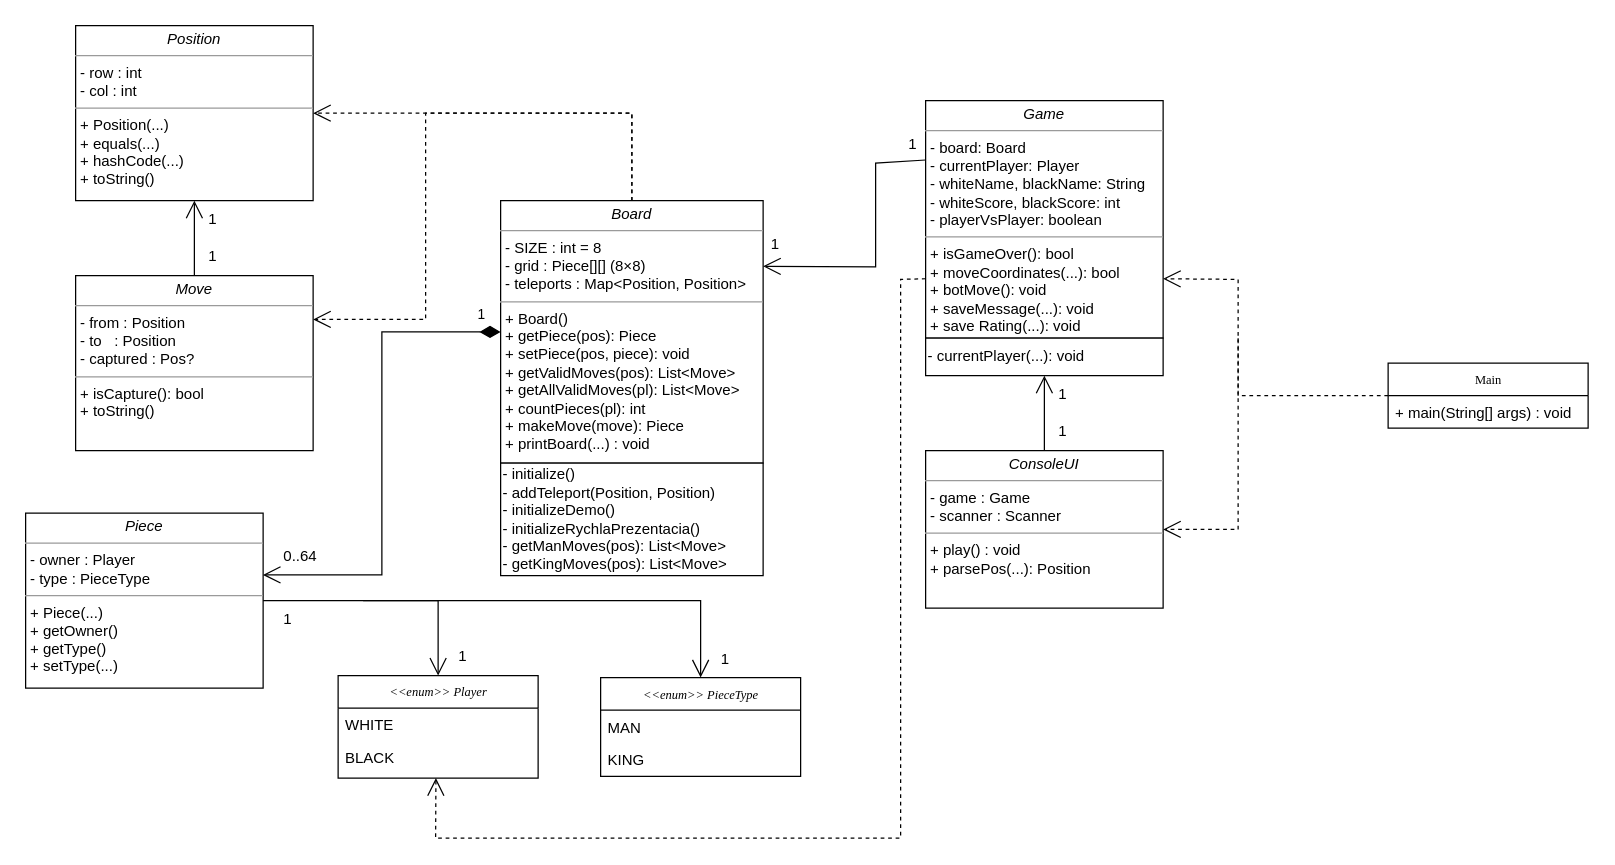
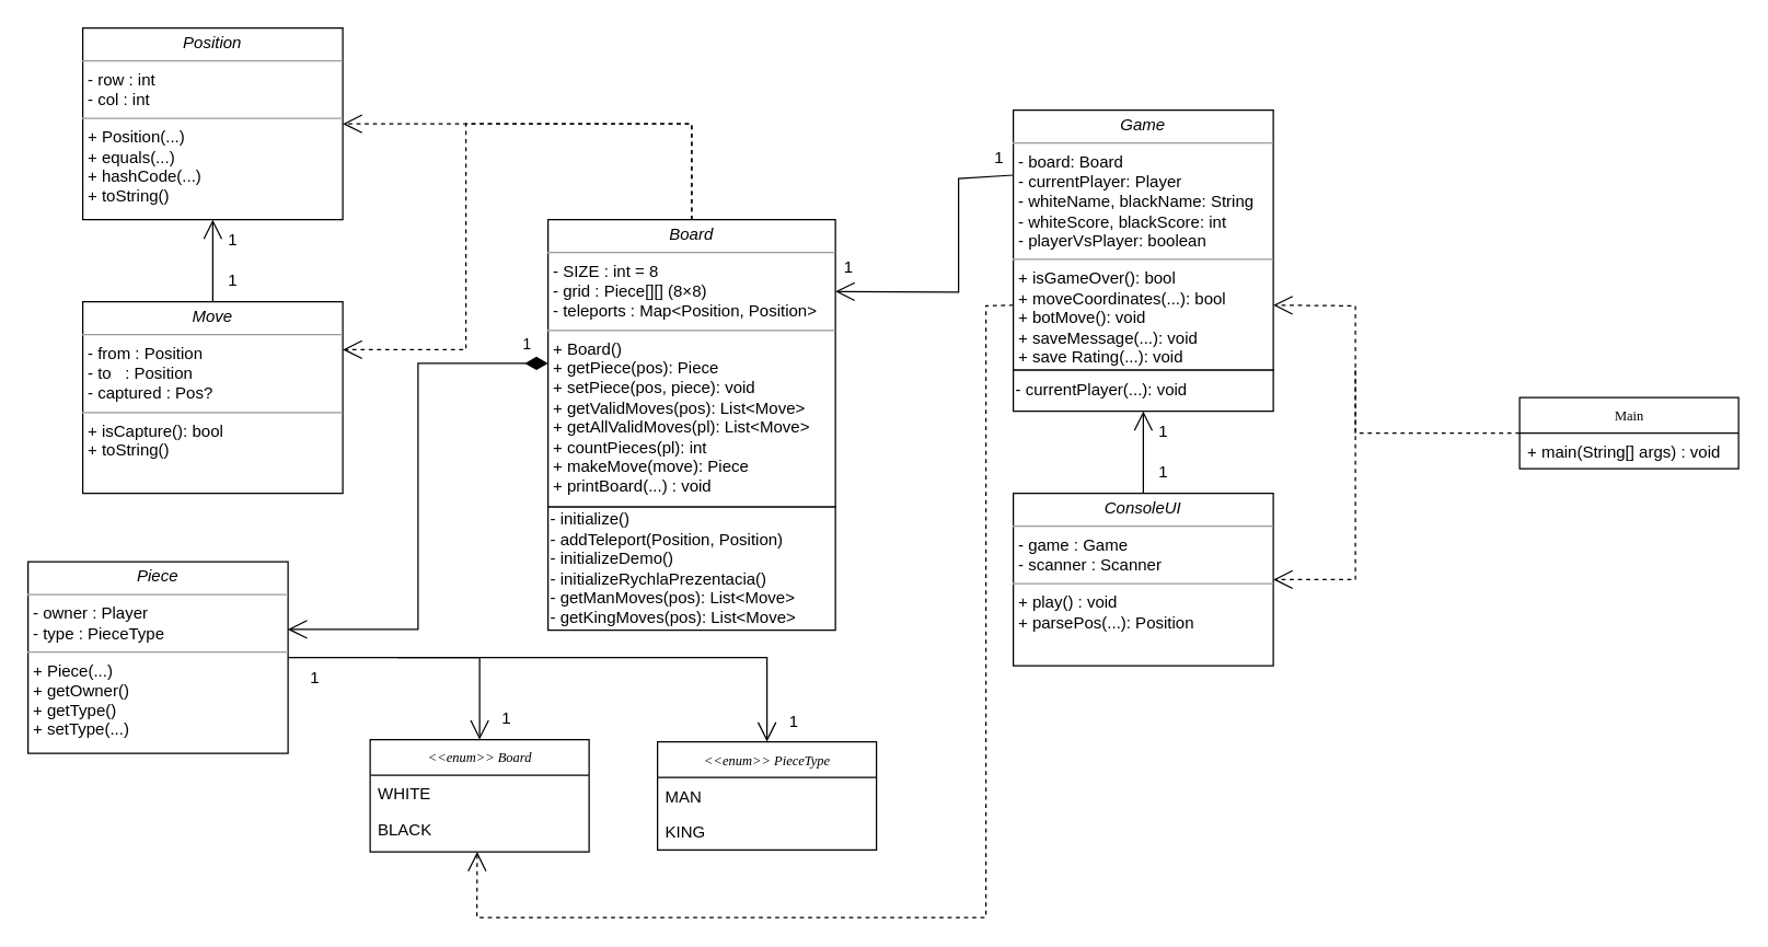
  <mxCell id="0" />
  <mxCell id="1" parent="0" />
  <mxCell id="2" value="Main" style="swimlane;html=1;fontStyle=0;childLayout=stackLayout;horizontal=1;startSize=26;fillColor=none;horizontalStack=0;resizeParent=1;resizeLast=0;collapsible=1;marginBottom=0;swimlaneFillColor=#ffffff;rounded=0;shadow=0;comic=0;labelBackgroundColor=none;strokeWidth=1;fontFamily=Verdana;fontSize=10;align=center;" parent="1" vertex="1"><mxGeometry x="1110" y="290" width="160" height="52" as="geometry" /></mxCell>
  <mxCell id="3" value="+ main(String[] args) : void" style="text;html=1;strokeColor=none;fillColor=none;align=left;verticalAlign=top;spacingLeft=4;spacingRight=4;whiteSpace=wrap;overflow=hidden;rotatable=0;points=[[0,0.5],[1,0.5]];portConstraint=eastwest;" parent="2" vertex="1"><mxGeometry y="26" width="160" height="26" as="geometry" /></mxCell>
  <mxCell id="4" value="&lt;i&gt;&amp;lt;&amp;lt;enum&amp;gt;&amp;gt; PieceType&lt;/i&gt;" style="swimlane;html=1;fontStyle=0;childLayout=stackLayout;horizontal=1;startSize=26;fillColor=none;horizontalStack=0;resizeParent=1;resizeLast=0;collapsible=1;marginBottom=0;swimlaneFillColor=#ffffff;rounded=0;shadow=0;comic=0;labelBackgroundColor=none;strokeWidth=1;fontFamily=Verdana;fontSize=10;align=center;" parent="1" vertex="1"><mxGeometry x="480" y="541.5" width="160" height="79" as="geometry" /></mxCell>
  <mxCell id="5" value="MAN" style="text;html=1;strokeColor=none;fillColor=none;align=left;verticalAlign=top;spacingLeft=4;spacingRight=4;whiteSpace=wrap;overflow=hidden;rotatable=0;points=[[0,0.5],[1,0.5]];portConstraint=eastwest;" parent="4" vertex="1"><mxGeometry y="26" width="160" height="26" as="geometry" /></mxCell>
  <mxCell id="6" value="KING" style="text;html=1;strokeColor=none;fillColor=none;align=left;verticalAlign=top;spacingLeft=4;spacingRight=4;whiteSpace=wrap;overflow=hidden;rotatable=0;points=[[0,0.5],[1,0.5]];portConstraint=eastwest;" parent="4" vertex="1"><mxGeometry y="52" width="160" height="26" as="geometry" /></mxCell>
- <mxCell id="7" value="&lt;i&gt;&amp;lt;&amp;lt;enum&amp;gt;&amp;gt; Player&lt;/i&gt;" style="swimlane;html=1;fontStyle=0;childLayout=stackLayout;horizontal=1;startSize=26;fillColor=none;horizontalStack=0;resizeParent=1;resizeLast=0;collapsible=1;marginBottom=0;swimlaneFillColor=#ffffff;rounded=0;shadow=0;comic=0;labelBackgroundColor=none;strokeWidth=1;fontFamily=Verdana;fontSize=10;align=center;" parent="1" vertex="1"><mxGeometry x="270" y="540" width="160" height="82" as="geometry" /></mxCell>
+ <mxCell id="7" value="&lt;i&gt;&amp;lt;&amp;lt;enum&amp;gt;&amp;gt; Board&lt;/i&gt;" style="swimlane;html=1;fontStyle=0;childLayout=stackLayout;horizontal=1;startSize=26;fillColor=none;horizontalStack=0;resizeParent=1;resizeLast=0;collapsible=1;marginBottom=0;swimlaneFillColor=#ffffff;rounded=0;shadow=0;comic=0;labelBackgroundColor=none;strokeWidth=1;fontFamily=Verdana;fontSize=10;align=center;" parent="1" vertex="1"><mxGeometry x="270" y="540" width="160" height="82" as="geometry" /></mxCell>
  <mxCell id="8" value="WHITE" style="text;html=1;strokeColor=none;fillColor=none;align=left;verticalAlign=top;spacingLeft=4;spacingRight=4;whiteSpace=wrap;overflow=hidden;rotatable=0;points=[[0,0.5],[1,0.5]];portConstraint=eastwest;" parent="7" vertex="1"><mxGeometry y="26" width="160" height="26" as="geometry" /></mxCell>
  <mxCell id="9" value="BLACK" style="text;html=1;strokeColor=none;fillColor=none;align=left;verticalAlign=top;spacingLeft=4;spacingRight=4;whiteSpace=wrap;overflow=hidden;rotatable=0;points=[[0,0.5],[1,0.5]];portConstraint=eastwest;" parent="7" vertex="1"><mxGeometry y="52" width="160" height="26" as="geometry" /></mxCell>
  <mxCell id="10" value="&lt;p style=&quot;margin:0px;margin-top:4px;text-align:center;&quot;&gt;&lt;i&gt;ConsoleUI&lt;/i&gt;&lt;/p&gt;&lt;hr size=&quot;1&quot;&gt;&lt;p style=&quot;margin:0px;margin-left:4px;&quot;&gt;- game : Game&amp;nbsp;&lt;br&gt;- scanner : Scanner&lt;/p&gt;&lt;hr size=&quot;1&quot;&gt;&lt;p style=&quot;margin:0px;margin-left:4px;&quot;&gt;+ play() : void&lt;br&gt;&lt;/p&gt;&lt;p style=&quot;margin:0px;margin-left:4px;&quot;&gt;+ parsePos(...): Position&amp;nbsp;&lt;/p&gt;" style="verticalAlign=top;align=left;overflow=fill;fontSize=12;fontFamily=Helvetica;html=1;rounded=0;shadow=0;comic=0;labelBackgroundColor=none;strokeWidth=1" parent="1" vertex="1"><mxGeometry x="740" y="360" width="190" height="126" as="geometry" /></mxCell>
  <mxCell id="11" value="&lt;p style=&quot;margin:0px;margin-top:4px;text-align:center;&quot;&gt;&lt;i&gt;Game&lt;/i&gt;&lt;/p&gt;&lt;hr size=&quot;1&quot;&gt;&lt;p style=&quot;margin:0px;margin-left:4px;&quot;&gt;- board: Board&lt;br&gt;- currentPlayer: Player&lt;/p&gt;&lt;p style=&quot;margin:0px;margin-left:4px;&quot;&gt;- whiteName, blackName: String&lt;/p&gt;&lt;p style=&quot;margin:0px;margin-left:4px;&quot;&gt;- whiteScore, blackScore: int&lt;/p&gt;&lt;p style=&quot;margin:0px;margin-left:4px;&quot;&gt;- playerVsPlayer: boolean&lt;/p&gt;&lt;hr size=&quot;1&quot;&gt;&lt;p style=&quot;margin:0px;margin-left:4px;&quot;&gt;+ isGameOver(): bool&lt;br&gt;+ moveCoordinates(...): bool&amp;nbsp;&lt;/p&gt;&lt;p style=&quot;margin:0px;margin-left:4px;&quot;&gt;+ botMove(): void&lt;/p&gt;&lt;p style=&quot;margin:0px;margin-left:4px;&quot;&gt;+ saveMessage(...): void&lt;/p&gt;&lt;p style=&quot;margin:0px;margin-left:4px;&quot;&gt;+ save Rating(...): void&lt;/p&gt;" style="verticalAlign=top;align=left;overflow=fill;fontSize=12;fontFamily=Helvetica;html=1;rounded=0;shadow=0;comic=0;labelBackgroundColor=none;strokeWidth=1" parent="1" vertex="1"><mxGeometry x="740" y="80" width="190" height="190" as="geometry" /></mxCell>
  <mxCell id="12" value="&lt;p style=&quot;margin:0px;margin-top:4px;text-align:center;&quot;&gt;&lt;i&gt;Board&lt;/i&gt;&lt;/p&gt;&lt;hr size=&quot;1&quot;&gt;&lt;p style=&quot;margin:0px;margin-left:4px;&quot;&gt;- SIZE : int = 8&amp;nbsp;&lt;/p&gt;&lt;p style=&quot;margin:0px;margin-left:4px;&quot;&gt;&lt;span style=&quot;background-color: transparent; color: light-dark(rgb(0, 0, 0), rgb(255, 255, 255));&quot;&gt;- grid : Piece[][] (8×8)&amp;nbsp; &amp;nbsp; &amp;nbsp; &amp;nbsp; &amp;nbsp; &amp;nbsp;&amp;nbsp;&lt;/span&gt;&lt;/p&gt;&lt;p style=&quot;margin:0px;margin-left:4px;&quot;&gt;- teleports : Map&amp;lt;Position, Position&amp;gt;&amp;nbsp;&lt;/p&gt;&lt;hr size=&quot;1&quot;&gt;&lt;p style=&quot;margin:0px;margin-left:4px;&quot;&gt;+ Board()&amp;nbsp; &amp;nbsp; &amp;nbsp; &amp;nbsp;&amp;nbsp;&lt;/p&gt;&lt;p style=&quot;margin:0px;margin-left:4px;&quot;&gt;+ getPiece(pos): Piece&amp;nbsp;&lt;/p&gt;&lt;p style=&quot;margin:0px;margin-left:4px;&quot;&gt;+ setPiece(pos, piece): void&amp;nbsp;&lt;/p&gt;&lt;p style=&quot;margin:0px;margin-left:4px;&quot;&gt;+ getValidMoves(pos): List&amp;lt;Move&amp;gt;&amp;nbsp;&lt;/p&gt;&lt;p style=&quot;margin:0px;margin-left:4px;&quot;&gt;+ getAllValidMoves(pl): List&amp;lt;Move&amp;gt;&lt;/p&gt;&lt;p style=&quot;margin:0px;margin-left:4px;&quot;&gt;&lt;span style=&quot;background-color: transparent; color: light-dark(rgb(0, 0, 0), rgb(255, 255, 255));&quot;&gt;+ countPieces(pl): int&amp;nbsp;&lt;/span&gt;&lt;/p&gt;&lt;p style=&quot;margin:0px;margin-left:4px;&quot;&gt;+ makeMove(move): Piece&amp;nbsp;&amp;nbsp;&lt;/p&gt;&lt;p style=&quot;margin:0px;margin-left:4px;&quot;&gt;+ printBoard(...) : void&amp;nbsp;&lt;/p&gt;" style="verticalAlign=top;align=left;overflow=fill;fontSize=12;fontFamily=Helvetica;html=1;rounded=0;shadow=0;comic=0;labelBackgroundColor=none;strokeWidth=1" parent="1" vertex="1"><mxGeometry x="400" y="160" width="210" height="210" as="geometry" /></mxCell>
  <mxCell id="13" value="&lt;p style=&quot;margin:0px;margin-top:4px;text-align:center;&quot;&gt;&lt;i&gt;Position&lt;/i&gt;&lt;/p&gt;&lt;hr size=&quot;1&quot;&gt;&lt;p style=&quot;margin:0px;margin-left:4px;&quot;&gt;- row : int&lt;br&gt;- col : int&lt;/p&gt;&lt;hr size=&quot;1&quot;&gt;&lt;p style=&quot;margin:0px;margin-left:4px;&quot;&gt;+ Position(...)&lt;br&gt;+ equals(...)&lt;/p&gt;&lt;p style=&quot;margin:0px;margin-left:4px;&quot;&gt;+ hashCode(...)&lt;/p&gt;&lt;p style=&quot;margin:0px;margin-left:4px;&quot;&gt;+ toString()&lt;/p&gt;" style="verticalAlign=top;align=left;overflow=fill;fontSize=12;fontFamily=Helvetica;html=1;rounded=0;shadow=0;comic=0;labelBackgroundColor=none;strokeWidth=1" parent="1" vertex="1"><mxGeometry x="60" y="20" width="190" height="140" as="geometry" /></mxCell>
  <mxCell id="14" value="&lt;p style=&quot;margin:0px;margin-top:4px;text-align:center;&quot;&gt;&lt;i&gt;Move&lt;/i&gt;&lt;/p&gt;&lt;hr size=&quot;1&quot;&gt;&lt;p style=&quot;margin:0px;margin-left:4px;&quot;&gt;- from : Position&lt;br&gt;- to&amp;nbsp; &amp;nbsp;: Position&lt;/p&gt;&lt;p style=&quot;margin:0px;margin-left:4px;&quot;&gt;- captured : Pos?&lt;/p&gt;&lt;hr size=&quot;1&quot;&gt;&lt;p style=&quot;margin:0px;margin-left:4px;&quot;&gt;+ isCapture(): bool&lt;br&gt;+ toString()&amp;nbsp;&lt;/p&gt;" style="verticalAlign=top;align=left;overflow=fill;fontSize=12;fontFamily=Helvetica;html=1;rounded=0;shadow=0;comic=0;labelBackgroundColor=none;strokeWidth=1" parent="1" vertex="1"><mxGeometry x="60" y="220" width="190" height="140" as="geometry" /></mxCell>
  <mxCell id="15" value="&lt;p style=&quot;margin:0px;margin-top:4px;text-align:center;&quot;&gt;&lt;i&gt;Piece&lt;/i&gt;&lt;/p&gt;&lt;hr size=&quot;1&quot;&gt;&lt;p style=&quot;margin:0px;margin-left:4px;&quot;&gt;- owner : Player&lt;br&gt;- type : PieceType&lt;/p&gt;&lt;hr size=&quot;1&quot;&gt;&lt;p style=&quot;margin:0px;margin-left:4px;&quot;&gt;+ Piece(...)&amp;nbsp;&lt;br&gt;+ getOwner()&lt;/p&gt;&lt;p style=&quot;margin:0px;margin-left:4px;&quot;&gt;+ getType()&lt;/p&gt;&lt;p style=&quot;margin:0px;margin-left:4px;&quot;&gt;+ setType(...)&amp;nbsp;&amp;nbsp;&lt;/p&gt;" style="verticalAlign=top;align=left;overflow=fill;fontSize=12;fontFamily=Helvetica;html=1;rounded=0;shadow=0;comic=0;labelBackgroundColor=none;strokeWidth=1" parent="1" vertex="1"><mxGeometry x="20" y="410" width="190" height="140" as="geometry" /></mxCell>
  <mxCell id="16" value="- initialize()&lt;div&gt;- addTeleport(Position, Position)&lt;/div&gt;&lt;div&gt;- initializeDemo()&lt;/div&gt;&lt;div&gt;- initializeRychlaPrezentacia()&lt;/div&gt;&lt;div&gt;- getManMoves(pos): List&amp;lt;Move&amp;gt;&lt;/div&gt;&lt;div&gt;- getKingMoves(pos): List&amp;lt;Move&amp;gt;&lt;/div&gt;" style="rounded=0;whiteSpace=wrap;html=1;align=left;" parent="1" vertex="1"><mxGeometry x="400" y="370" width="210" height="90" as="geometry" /></mxCell>
  <mxCell id="17" value="- currentPlayer(...): void&amp;nbsp;&amp;nbsp;" style="rounded=0;whiteSpace=wrap;html=1;align=left;" parent="1" vertex="1"><mxGeometry x="740" y="270" width="190" height="30" as="geometry" /></mxCell>
- <mxCell id="18" value="0..64" style="text;html=1;align=center;verticalAlign=middle;whiteSpace=wrap;rounded=0;" parent="1" vertex="1"><mxGeometry x="210" y="430" width="60" height="30" as="geometry" /></mxCell>
  <mxCell id="19" value="1" style="endArrow=open;html=1;endSize=12;startArrow=diamondThin;startSize=14;startFill=1;edgeStyle=orthogonalEdgeStyle;align=left;verticalAlign=bottom;rounded=0;exitX=0;exitY=0.5;exitDx=0;exitDy=0;entryX=0.999;entryY=0.353;entryDx=0;entryDy=0;entryPerimeter=0;" parent="1" source="12" target="15" edge="1"><mxGeometry x="-0.896" y="-5" relative="1" as="geometry"><mxPoint x="390" y="330" as="sourcePoint" /><mxPoint x="550" y="400" as="targetPoint" /><mxPoint as="offset" /></mxGeometry></mxCell>
  <mxCell id="20" value="" style="endArrow=open;endFill=1;endSize=12;html=1;rounded=0;exitX=0;exitY=0.25;exitDx=0;exitDy=0;entryX=1;entryY=0.25;entryDx=0;entryDy=0;" parent="1" source="11" target="12" edge="1"><mxGeometry width="160" relative="1" as="geometry"><mxPoint x="470" y="210" as="sourcePoint" /><mxPoint x="630" y="210" as="targetPoint" /><Array as="points"><mxPoint x="700" y="130" /><mxPoint x="700" y="213" /></Array></mxGeometry></mxCell>
  <mxCell id="21" value="1" style="text;html=1;align=center;verticalAlign=middle;whiteSpace=wrap;rounded=0;" parent="1" vertex="1"><mxGeometry x="590" y="180" width="60" height="30" as="geometry" /></mxCell>
  <mxCell id="22" value="1" style="text;html=1;align=center;verticalAlign=middle;whiteSpace=wrap;rounded=0;" parent="1" vertex="1"><mxGeometry x="700" y="100" width="60" height="30" as="geometry" /></mxCell>
  <mxCell id="23" value="" style="endArrow=open;endFill=1;endSize=12;html=1;rounded=0;exitX=0.5;exitY=0;exitDx=0;exitDy=0;entryX=0.5;entryY=1;entryDx=0;entryDy=0;" parent="1" source="10" target="17" edge="1"><mxGeometry width="160" relative="1" as="geometry"><mxPoint x="780" y="290" as="sourcePoint" /><mxPoint x="940" y="290" as="targetPoint" /></mxGeometry></mxCell>
  <mxCell id="24" value="1" style="text;html=1;align=center;verticalAlign=middle;whiteSpace=wrap;rounded=0;" parent="1" vertex="1"><mxGeometry x="820" y="300" width="60" height="30" as="geometry" /></mxCell>
  <mxCell id="25" value="1" style="text;html=1;align=center;verticalAlign=middle;whiteSpace=wrap;rounded=0;" parent="1" vertex="1"><mxGeometry x="820" y="330" width="60" height="30" as="geometry" /></mxCell>
  <mxCell id="26" value="" style="endArrow=open;endFill=1;endSize=12;html=1;rounded=0;exitX=0.5;exitY=0;exitDx=0;exitDy=0;entryX=0.5;entryY=1;entryDx=0;entryDy=0;" parent="1" source="14" target="13" edge="1"><mxGeometry width="160" relative="1" as="geometry"><mxPoint x="150" y="190" as="sourcePoint" /><mxPoint x="310" y="190" as="targetPoint" /></mxGeometry></mxCell>
  <mxCell id="27" value="1" style="text;html=1;align=center;verticalAlign=middle;whiteSpace=wrap;rounded=0;" parent="1" vertex="1"><mxGeometry x="140" y="190" width="60" height="30" as="geometry" /></mxCell>
  <mxCell id="28" value="1" style="text;html=1;align=center;verticalAlign=middle;whiteSpace=wrap;rounded=0;" parent="1" vertex="1"><mxGeometry x="140" y="160" width="60" height="30" as="geometry" /></mxCell>
  <mxCell id="29" value="" style="endArrow=open;endFill=1;endSize=12;html=1;rounded=0;exitX=1;exitY=0.5;exitDx=0;exitDy=0;entryX=0.5;entryY=0;entryDx=0;entryDy=0;" parent="1" source="15" target="7" edge="1"><mxGeometry width="160" relative="1" as="geometry"><mxPoint x="290" y="480" as="sourcePoint" /><mxPoint x="450" y="480" as="targetPoint" /><Array as="points"><mxPoint x="350" y="480" /></Array></mxGeometry></mxCell>
  <mxCell id="30" value="" style="endArrow=open;endFill=1;endSize=12;html=1;rounded=0;entryX=0.5;entryY=0;entryDx=0;entryDy=0;" parent="1" target="4" edge="1"><mxGeometry width="160" relative="1" as="geometry"><mxPoint x="290" y="480" as="sourcePoint" /><mxPoint x="450" y="480" as="targetPoint" /><Array as="points"><mxPoint x="560" y="480" /></Array></mxGeometry></mxCell>
  <mxCell id="31" value="1" style="text;html=1;align=center;verticalAlign=middle;whiteSpace=wrap;rounded=0;" parent="1" vertex="1"><mxGeometry x="200" y="480" width="60" height="30" as="geometry" /></mxCell>
  <mxCell id="32" value="1" style="text;html=1;align=center;verticalAlign=middle;whiteSpace=wrap;rounded=0;" parent="1" vertex="1"><mxGeometry x="340" y="510" width="60" height="30" as="geometry" /></mxCell>
  <mxCell id="33" value="1" style="text;html=1;align=center;verticalAlign=middle;whiteSpace=wrap;rounded=0;" parent="1" vertex="1"><mxGeometry x="550" y="511.5" width="60" height="30" as="geometry" /></mxCell>
  <mxCell id="34" value="" style="endArrow=open;endSize=12;dashed=1;html=1;rounded=0;exitX=0.5;exitY=0;exitDx=0;exitDy=0;entryX=1;entryY=0.5;entryDx=0;entryDy=0;" parent="1" source="12" target="13" edge="1"><mxGeometry width="160" relative="1" as="geometry"><mxPoint x="550" y="150" as="sourcePoint" /><mxPoint x="710" y="150" as="targetPoint" /><Array as="points"><mxPoint x="505" y="90" /></Array></mxGeometry></mxCell>
  <mxCell id="35" value="" style="endArrow=open;endSize=12;dashed=1;html=1;rounded=0;exitX=0.5;exitY=0;exitDx=0;exitDy=0;entryX=1;entryY=0.25;entryDx=0;entryDy=0;" parent="1" source="12" target="14" edge="1"><mxGeometry width="160" relative="1" as="geometry"><mxPoint x="515" y="170" as="sourcePoint" /><mxPoint x="260" y="100" as="targetPoint" /><Array as="points"><mxPoint x="505" y="90" /><mxPoint x="340" y="90" /><mxPoint x="340" y="255" /></Array></mxGeometry></mxCell>
  <mxCell id="36" value="" style="endArrow=open;endSize=12;dashed=1;html=1;rounded=0;exitX=0;exitY=0.75;exitDx=0;exitDy=0;entryX=0.489;entryY=1.152;entryDx=0;entryDy=0;entryPerimeter=0;" parent="1" source="11" target="9" edge="1"><mxGeometry width="160" relative="1" as="geometry"><mxPoint x="550" y="380" as="sourcePoint" /><mxPoint x="710" y="380" as="targetPoint" /><Array as="points"><mxPoint x="720" y="223" /><mxPoint x="720" y="670" /><mxPoint x="348" y="670" /></Array></mxGeometry></mxCell>
  <mxCell id="37" value="" style="endArrow=open;endSize=12;dashed=1;html=1;rounded=0;exitX=0;exitY=0.5;exitDx=0;exitDy=0;entryX=1;entryY=0.75;entryDx=0;entryDy=0;" parent="1" source="2" target="11" edge="1"><mxGeometry width="160" relative="1" as="geometry"><mxPoint x="1225" y="115" as="sourcePoint" /><mxPoint x="970" y="210" as="targetPoint" /><Array as="points"><mxPoint x="990" y="316" /><mxPoint x="990" y="223" /></Array></mxGeometry></mxCell>
  <mxCell id="38" value="" style="endArrow=open;endSize=12;dashed=1;html=1;rounded=0;entryX=1;entryY=0.5;entryDx=0;entryDy=0;" parent="1" target="10" edge="1"><mxGeometry width="160" relative="1" as="geometry"><mxPoint x="990" y="270" as="sourcePoint" /><mxPoint x="940" y="215" as="targetPoint" /><Array as="points"><mxPoint x="990" y="320" /><mxPoint x="990" y="423" /></Array></mxGeometry></mxCell>
